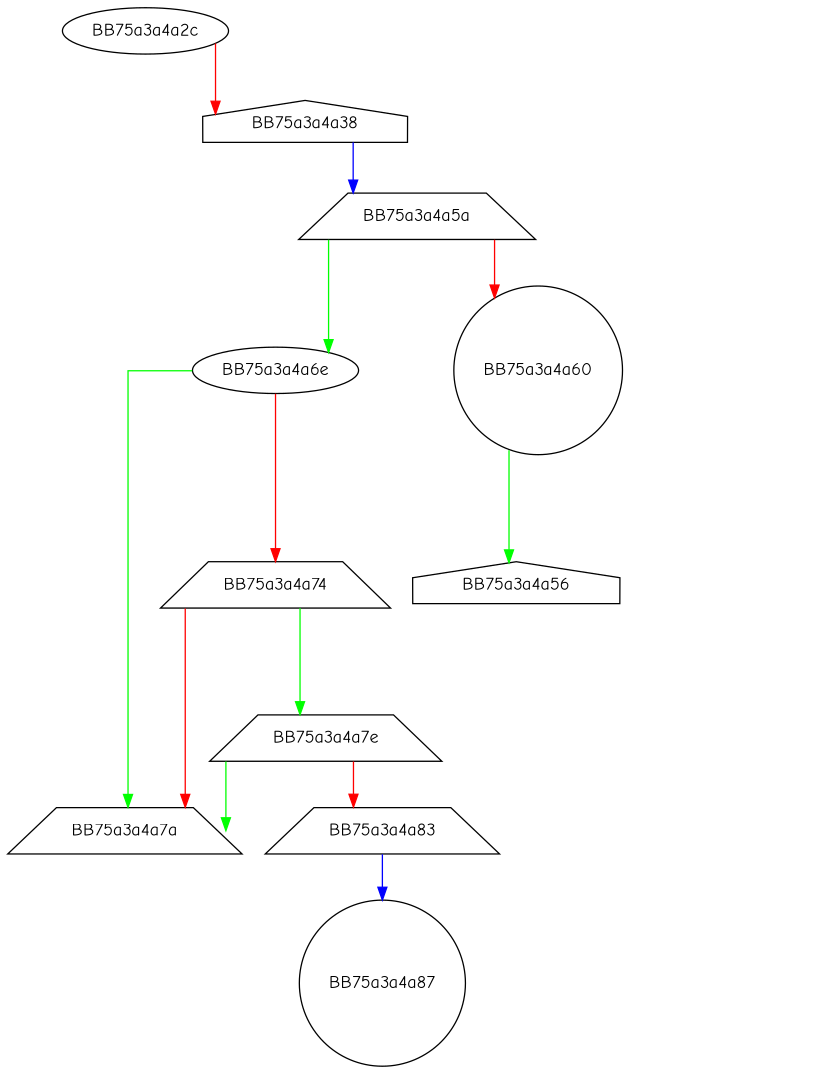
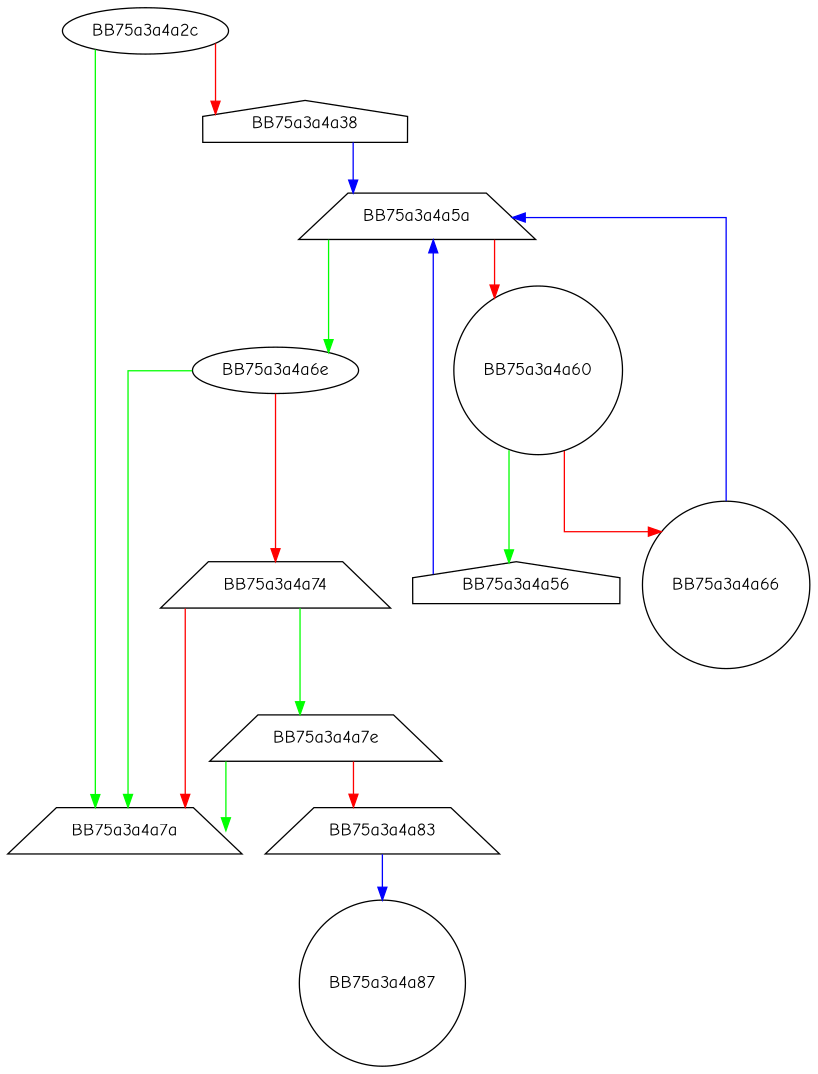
  digraph {
    fontname="Comic Neue"
    splines=ortho
    node [fontname="Comic Neue" shape=trapezium]
    edge [color=green fontname="Comic Neue"]
    BB75a3a4a2c [shape=ellipse]
    BB75a3a4a7a
    BB75a3a4a38 [shape=house]
    BB75a3a4a5a
    BB75a3a4a87 [shape=circle]
    BB75a3a4a6e [shape=ellipse]
    BB75a3a4a60 [shape=circle]
    BB75a3a4a74
    BB75a3a4a56 [shape=house]
+   BB75a3a4a66 [shape=circle]
    BB75a3a4a7e
    BB75a3a4a83
+   BB75a3a4a2c -> BB75a3a4a7a
    BB75a3a4a2c -> BB75a3a4a38 [color=red]
    BB75a3a4a38 -> BB75a3a4a5a [color=blue]
    BB75a3a4a5a -> BB75a3a4a6e
    BB75a3a4a5a -> BB75a3a4a60 [color=red]
    BB75a3a4a6e -> BB75a3a4a7a
    BB75a3a4a6e -> BB75a3a4a74 [color=red]
    BB75a3a4a60 -> BB75a3a4a56
+   BB75a3a4a60 -> BB75a3a4a66 [color=red]
    BB75a3a4a74 -> BB75a3a4a7a [color=red]
    BB75a3a4a74 -> BB75a3a4a7e
+   BB75a3a4a56 -> BB75a3a4a5a [color=blue]
+   BB75a3a4a66 -> BB75a3a4a5a [color=blue]
    BB75a3a4a7e -> BB75a3a4a7a
    BB75a3a4a7e -> BB75a3a4a83 [color=red]
    BB75a3a4a83 -> BB75a3a4a87 [color=blue]
  }
